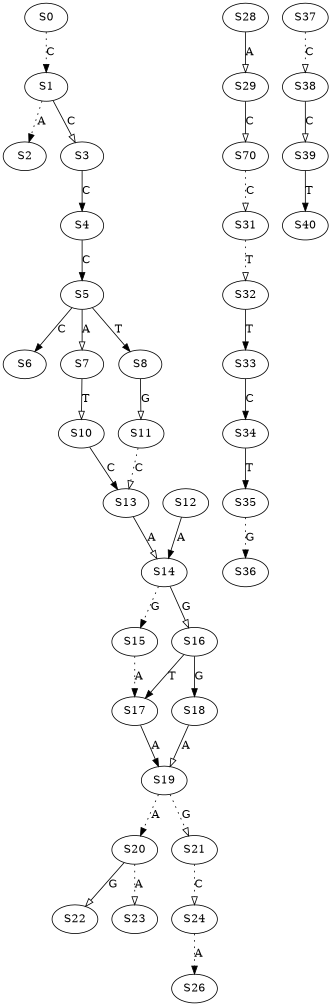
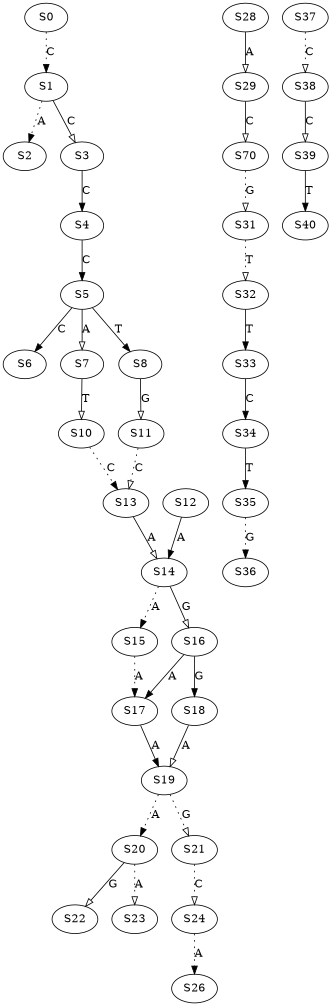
  strict digraph {
    edge [arrowhead=normal style=solid]
    S0
    S1
    S2
    S3
    S4
    S5
    S6
    S7
    S8
    S10
    S11
    S13
    S12
    S14
    S15
    S16
    S17
    S18
    S19
    S20
    S21
    S22
    S23
    S24
    S26
    S28
    S29
    n28 [label=S70]
    S31
    S32
    S33
    S34
    S35
    S36
    S37
    S38
    S39
    S40
    S0 -> S1 [label=C style=dotted]
    S1 -> S2 [label=A style=dotted]
    S1 -> S3 [arrowhead=onormal label=C]
    S3 -> S4 [label=C]
    S4 -> S5 [label=C]
    S5 -> S6 [label=C]
    S5 -> S7 [arrowhead=onormal label=A]
    S5 -> S8 [label=T]
    S7 -> S10 [arrowhead=onormal label=T]
    S8 -> S11 [arrowhead=onormal label=G]
-   S10 -> S13 [label=C]
+   S10 -> S13 [label=C style=dotted]
    S11 -> S13 [arrowhead=onormal label=C style=dotted]
    S13 -> S14 [arrowhead=onormal label=A]
    S12 -> S14 [label=A]
-   S14 -> S15 [label=G style=dotted]
+   S14 -> S15 [label=A style=dotted]
    S14 -> S16 [arrowhead=onormal label=G]
    S15 -> S17 [label=A style=dotted]
-   S16 -> S17 [label=T]
+   S16 -> S17 [label=A]
    S16 -> S18 [label=G]
    S17 -> S19 [label=A]
    S18 -> S19 [arrowhead=onormal label=A]
    S19 -> S20 [label=A style=dotted]
    S19 -> S21 [arrowhead=onormal label=G style=dotted]
    S20 -> S22 [arrowhead=onormal label=G]
    S20 -> S23 [arrowhead=onormal label=A style=dotted]
    S21 -> S24 [arrowhead=onormal label=C style=dotted]
    S24 -> S26 [label=A style=dotted]
    S28 -> S29 [arrowhead=onormal label=A]
    S29 -> n28 [arrowhead=onormal label=C]
-   n28 -> S31 [arrowhead=onormal label=C style=dotted]
+   n28 -> S31 [arrowhead=onormal label=G style=dotted]
    S31 -> S32 [arrowhead=onormal label=T style=dotted]
    S32 -> S33 [label=T]
    S33 -> S34 [label=C]
    S34 -> S35 [label=T]
    S35 -> S36 [label=G style=dotted]
    S37 -> S38 [arrowhead=onormal label=C style=dotted]
    S38 -> S39 [arrowhead=onormal label=C]
    S39 -> S40 [label=T]
  }
